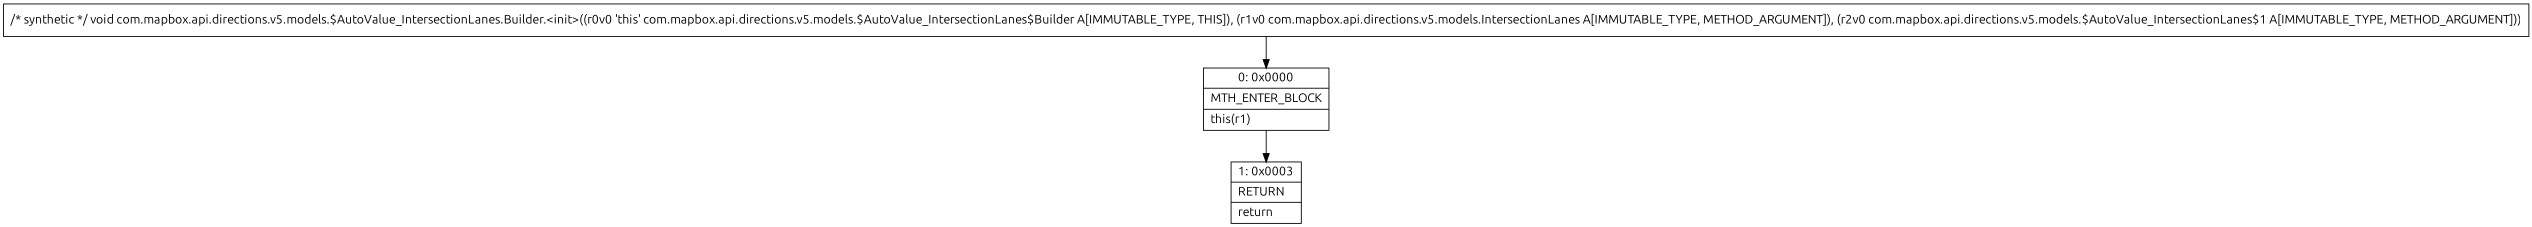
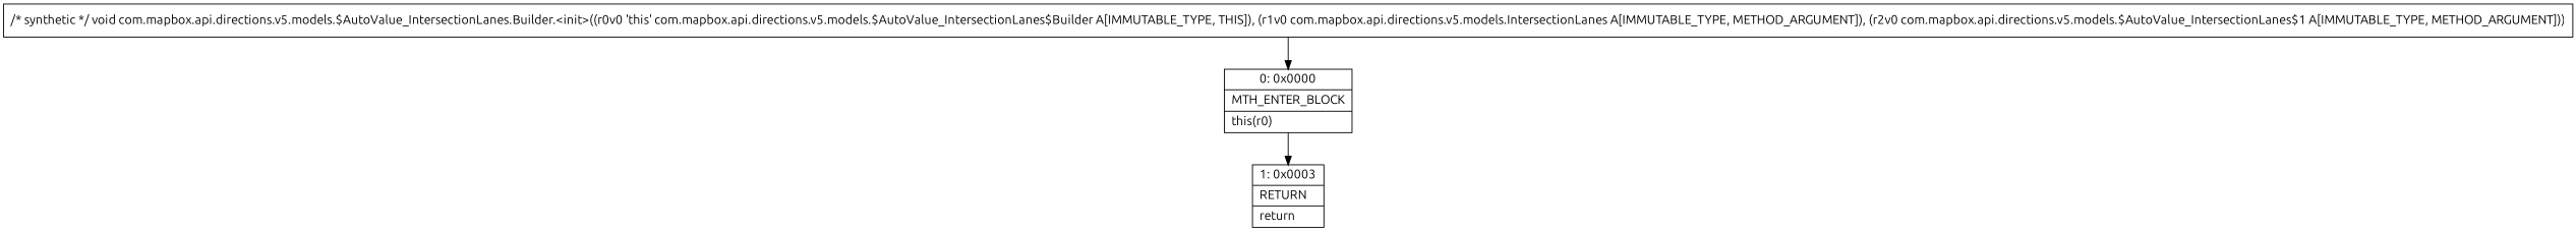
  digraph {
    fontname=Ubuntu
    node [shape=record fontname=Ubuntu]
    edge [fontname=Ubuntu]
-   n1 [label="{0\:\ 0x0000|MTH_ENTER_BLOCK\l|this(r1)\l}"]
+   n1 [label="{0\:\ 0x0000|MTH_ENTER_BLOCK\l|this(r0)\l}"]
    n2 [label="{1\:\ 0x0003|RETURN\l|return\l}"]
    n3 [label="{\/* synthetic *\/ void com.mapbox.api.directions.v5.models.$AutoValue_IntersectionLanes.Builder.\<init\>((r0v0 'this' com.mapbox.api.directions.v5.models.$AutoValue_IntersectionLanes$Builder A[IMMUTABLE_TYPE, THIS]), (r1v0 com.mapbox.api.directions.v5.models.IntersectionLanes A[IMMUTABLE_TYPE, METHOD_ARGUMENT]), (r2v0 com.mapbox.api.directions.v5.models.$AutoValue_IntersectionLanes$1 A[IMMUTABLE_TYPE, METHOD_ARGUMENT])) }"]
    n1 -> n2
    n3 -> n1
  }
